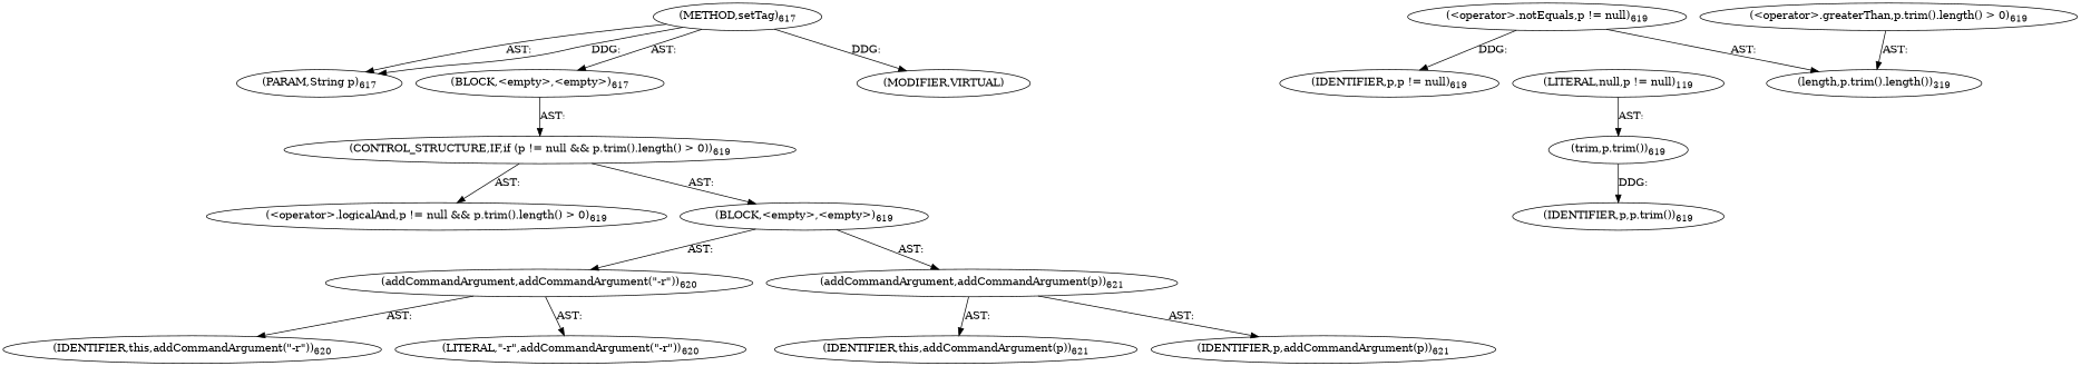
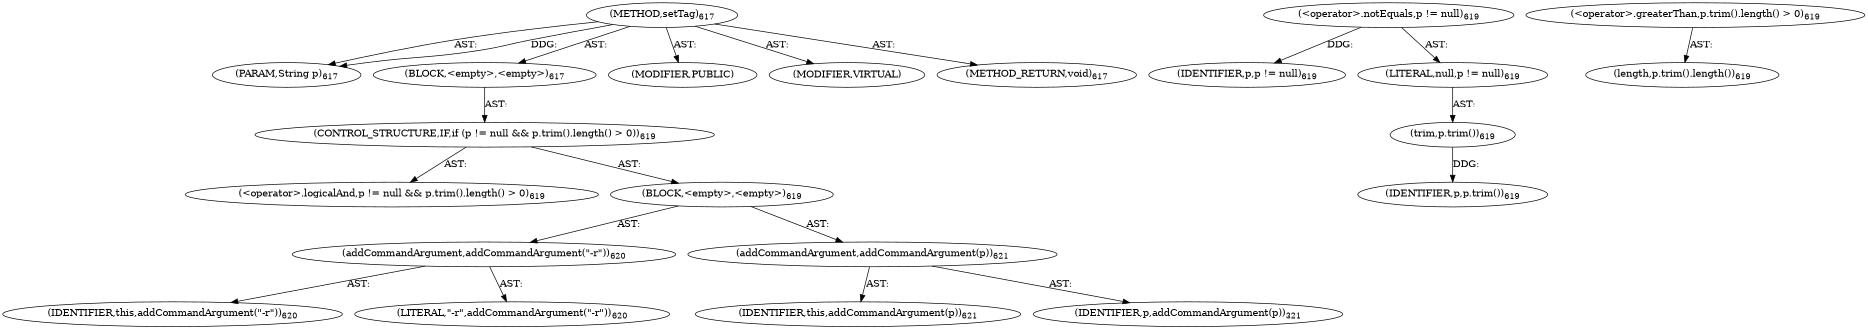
  digraph {
    n1 [label=<(METHOD,setTag)<SUB>617</SUB>>]
    n2 [label=<(PARAM,String p)<SUB>617</SUB>>]
    n3 [label=<(BLOCK,&lt;empty&gt;,&lt;empty&gt;)<SUB>617</SUB>>]
+   n4 [label=<(MODIFIER,PUBLIC)>]
    n5 [label=<(MODIFIER,VIRTUAL)>]
+   n6 [label=<(METHOD_RETURN,void)<SUB>617</SUB>>]
    n7 [label=<(CONTROL_STRUCTURE,IF,if (p != null &amp;&amp; p.trim().length() &gt; 0))<SUB>619</SUB>>]
    n8 [label=<(&lt;operator&gt;.logicalAnd,p != null &amp;&amp; p.trim().length() &gt; 0)<SUB>619</SUB>>]
    n9 [label=<(BLOCK,&lt;empty&gt;,&lt;empty&gt;)<SUB>619</SUB>>]
    n10 [label=<(addCommandArgument,addCommandArgument(&quot;-r&quot;))<SUB>620</SUB>>]
    n11 [label=<(addCommandArgument,addCommandArgument(p))<SUB>621</SUB>>]
    n12 [label=<(&lt;operator&gt;.notEquals,p != null)<SUB>619</SUB>>]
    n13 [label=<(IDENTIFIER,p,p != null)<SUB>619</SUB>>]
-   n14 [label=<(LITERAL,null,p != null)<SUB>119</SUB>>]
+   n14 [label=<(LITERAL,null,p != null)<SUB>619</SUB>>]
    n15 [label=<(&lt;operator&gt;.greaterThan,p.trim().length() &gt; 0)<SUB>619</SUB>>]
-   n16 [label=<(length,p.trim().length())<SUB>319</SUB>>]
+   n16 [label=<(length,p.trim().length())<SUB>619</SUB>>]
    n17 [label=<(trim,p.trim())<SUB>619</SUB>>]
    n18 [label=<(IDENTIFIER,p,p.trim())<SUB>619</SUB>>]
    n19 [label=<(IDENTIFIER,this,addCommandArgument(&quot;-r&quot;))<SUB>620</SUB>>]
    n20 [label=<(LITERAL,&quot;-r&quot;,addCommandArgument(&quot;-r&quot;))<SUB>620</SUB>>]
    n21 [label=<(IDENTIFIER,this,addCommandArgument(p))<SUB>621</SUB>>]
-   n22 [label=<(IDENTIFIER,p,addCommandArgument(p))<SUB>621</SUB>>]
+   n22 [label=<(IDENTIFIER,p,addCommandArgument(p))<SUB>321</SUB>>]
    n1 -> n2 [label="AST: "]
    n1 -> n2 [label="DDG: "]
    n1 -> n3 [label="AST: "]
-   n1 -> n5 [label="DDG: "]
+   n1 -> n4 [label="AST: "]
+   n1 -> n5 [label="AST: "]
+   n1 -> n6 [label="AST: "]
    n3 -> n7 [label="AST: "]
    n7 -> n8 [label="AST: "]
    n7 -> n9 [label="AST: "]
    n9 -> n10 [label="AST: "]
    n9 -> n11 [label="AST: "]
    n10 -> n19 [label="AST: "]
    n10 -> n20 [label="AST: "]
    n11 -> n21 [label="AST: "]
    n11 -> n22 [label="AST: "]
    n12 -> n13 [label="DDG: "]
-   n12 -> n16 [label="AST: "]
+   n12 -> n14 [label="AST: "]
    n14 -> n17 [label="AST: "]
    n15 -> n16 [label="AST: "]
    n17 -> n18 [label="DDG: "]
  }
